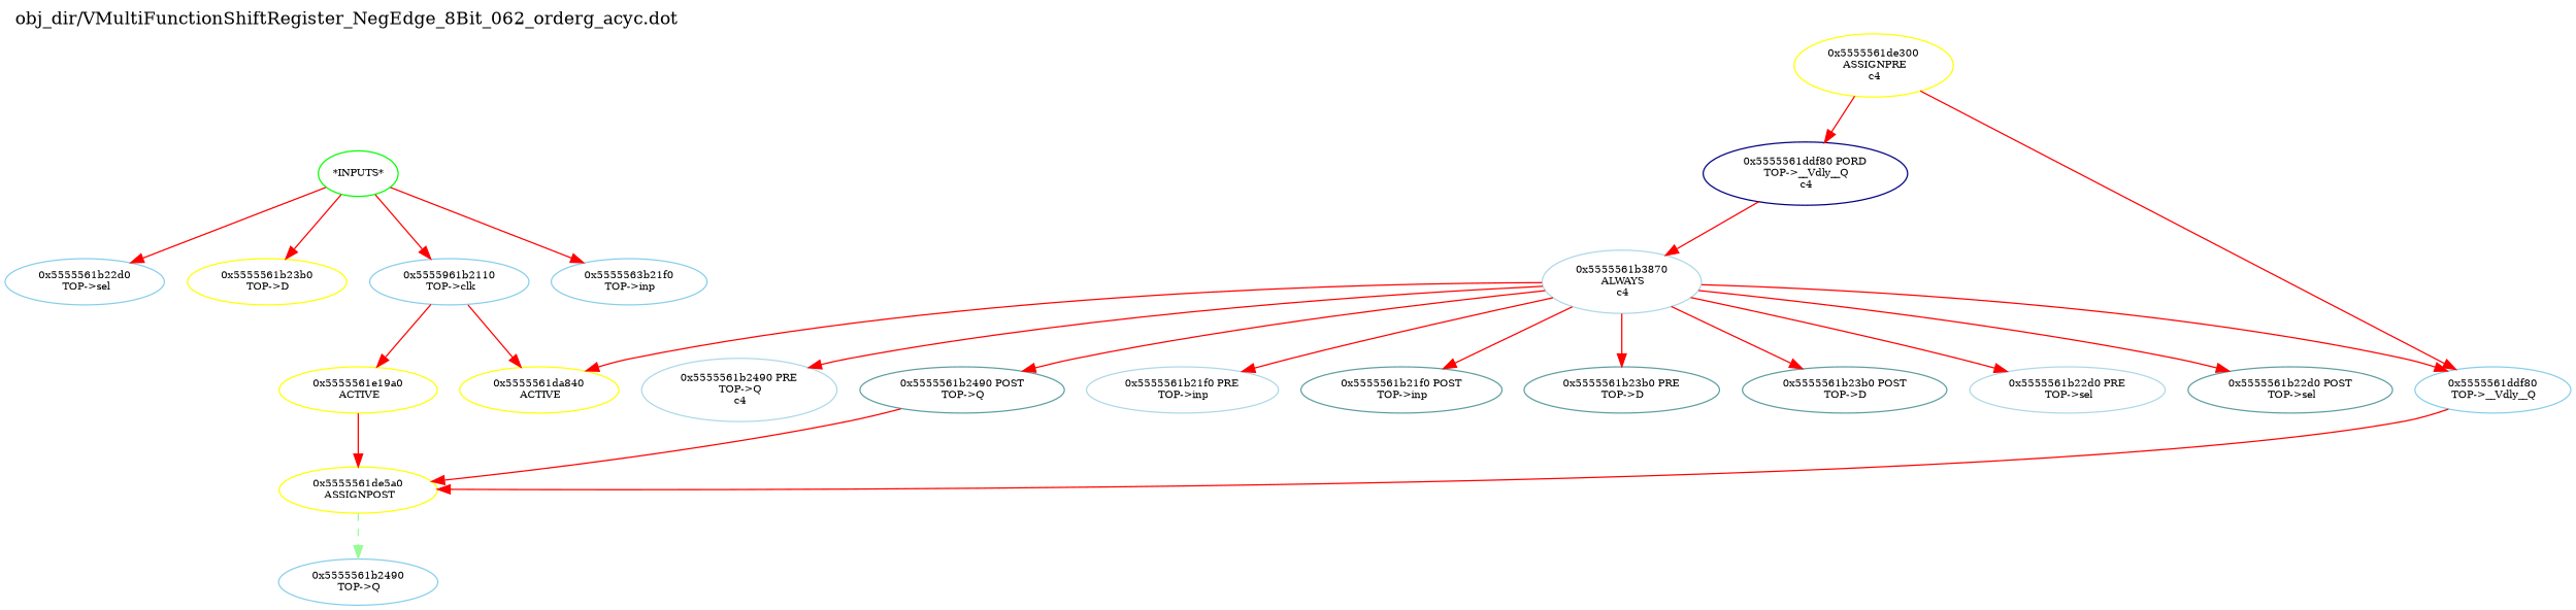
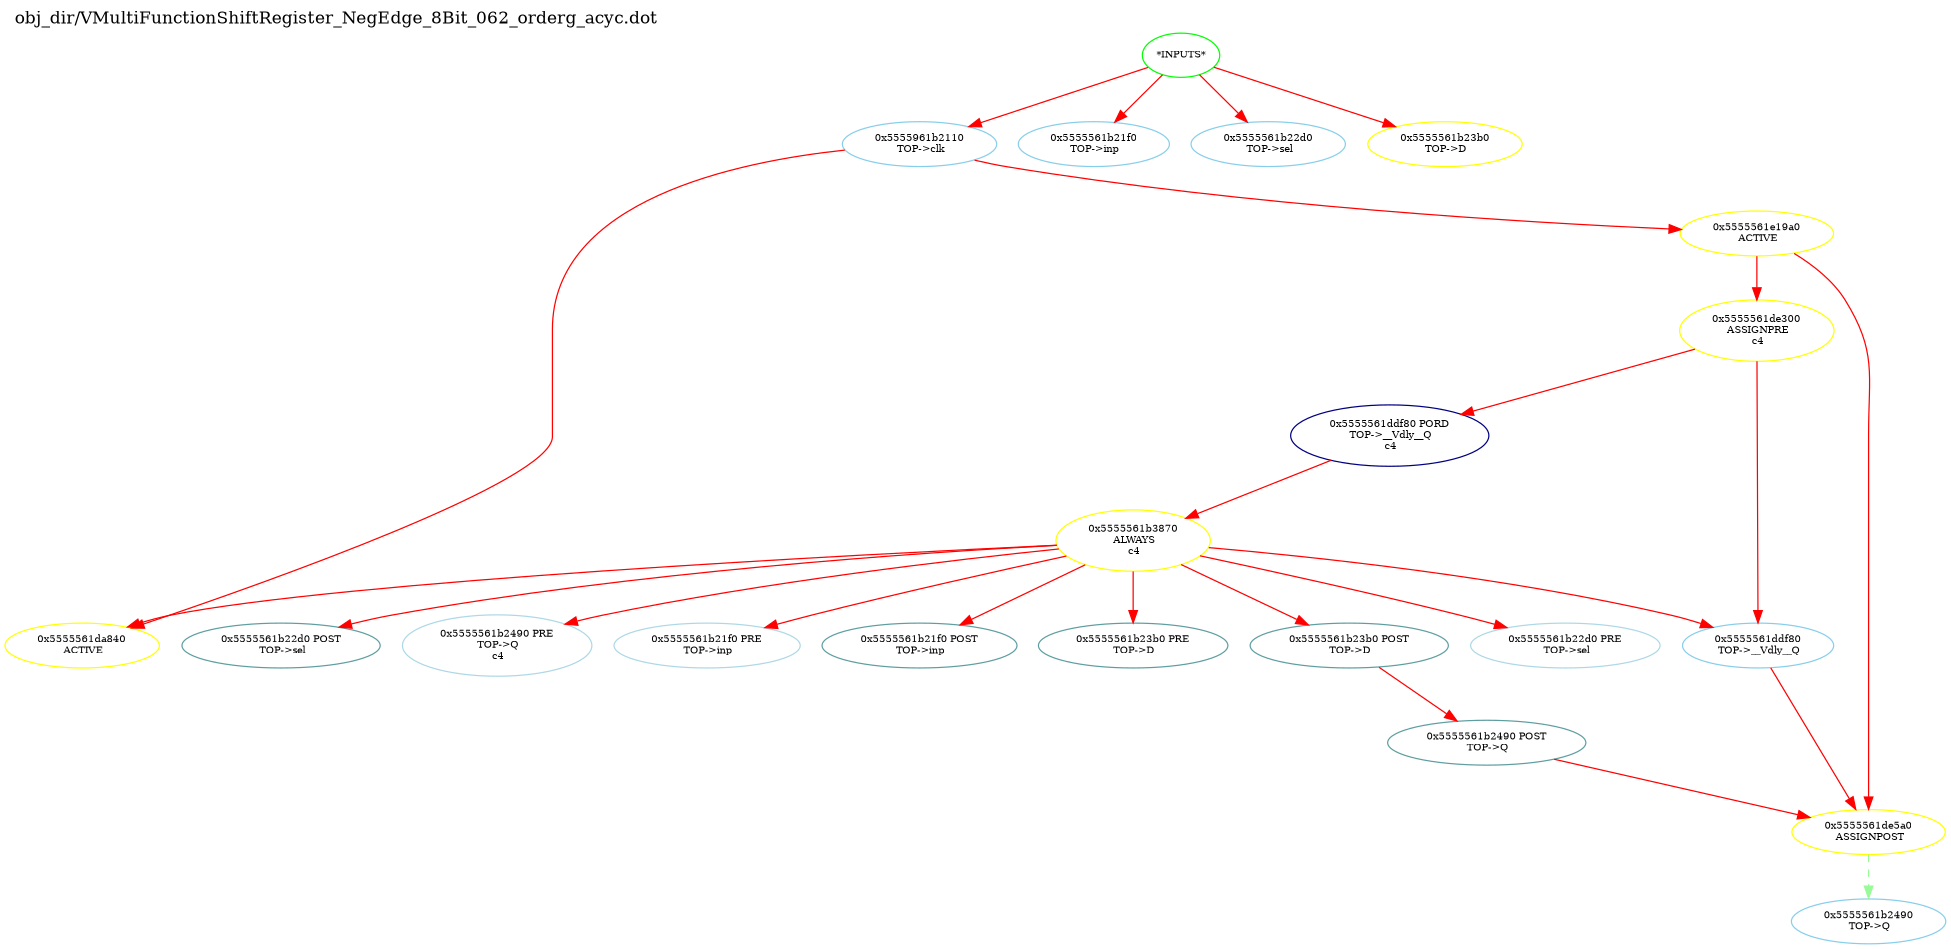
  digraph {
    label="obj_dir/VMultiFunctionShiftRegister_NegEdge_8Bit_062_orderg_acyc.dot"
    labeljust=l
    labelloc=t
    rankdir=TB
    node [color=yellow fontsize=8]
    edge [color=red fontsize=8 weight=32]
    n1 [color=green label="*INPUTS*"]
    n2 [color=skyblue label="0x5555961b2110\n TOP->clk"]
-   n3 [color=skyblue label="0x5555563b21f0\n TOP->inp"]
+   n3 [color=skyblue label="0x5555561b21f0\n TOP->inp"]
    n4 [color=skyblue label="0x5555561b22d0\n TOP->sel"]
    n5 [label="0x5555561b23b0\n TOP->D"]
    n6 [label="0x5555561da840\n ACTIVE"]
    n7 [label="0x5555561e19a0\n ACTIVE"]
    n8 [label="0x5555561de5a0\n ASSIGNPOST"]
    n9 [label="0x5555561de300\n ASSIGNPRE\n c4"]
-   n10 [color=lightblue label="0x5555561b3870\n ALWAYS\n c4"]
+   n10 [label="0x5555561b3870\n ALWAYS\n c4"]
    n11 [color=lightblue label="0x5555561b22d0 PRE\n TOP->sel"]
    n12 [color=CadetBlue label="0x5555561b22d0 POST\n TOP->sel"]
    n13 [color=lightblue label="0x5555561b2490 PRE\n TOP->Q\n c4"]
    n14 [color=CadetBlue label="0x5555561b2490 POST\n TOP->Q"]
    n15 [color=lightblue label="0x5555561b21f0 PRE\n TOP->inp"]
    n16 [color=CadetBlue label="0x5555561b21f0 POST\n TOP->inp"]
    n17 [color=CadetBlue label="0x5555561b23b0 PRE\n TOP->D"]
    n18 [color=CadetBlue label="0x5555561b23b0 POST\n TOP->D"]
    n19 [color=skyblue label="0x5555561ddf80\n TOP->__Vdly__Q"]
    n20 [color=skyblue label="0x5555561b2490\n TOP->Q"]
    n21 [color=NavyBlue label="0x5555561ddf80 PORD\n TOP->__Vdly__Q\n c4"]
    n1 -> n2 [weight=1]
    n1 -> n3 [weight=1]
    n1 -> n4 [weight=1]
    n1 -> n5 [weight=1]
    n2 -> n6 [weight=8]
    n2 -> n7 [weight=8]
    n7 -> n8
+   n7 -> n9
    n8 -> n20 [color=PaleGreen style=dashed weight=1]
    n9 -> n19
    n9 -> n21
    n10 -> n6
    n10 -> n11
    n10 -> n12 [weight=2]
    n10 -> n13
-   n10 -> n14 [weight=2]
+   n18 -> n14 [weight=2]
    n10 -> n15
    n10 -> n16 [weight=2]
    n10 -> n17
    n10 -> n18 [weight=2]
    n10 -> n19
    n14 -> n8 [weight=2]
    n19 -> n8 [weight=8]
    n21 -> n10
  }
